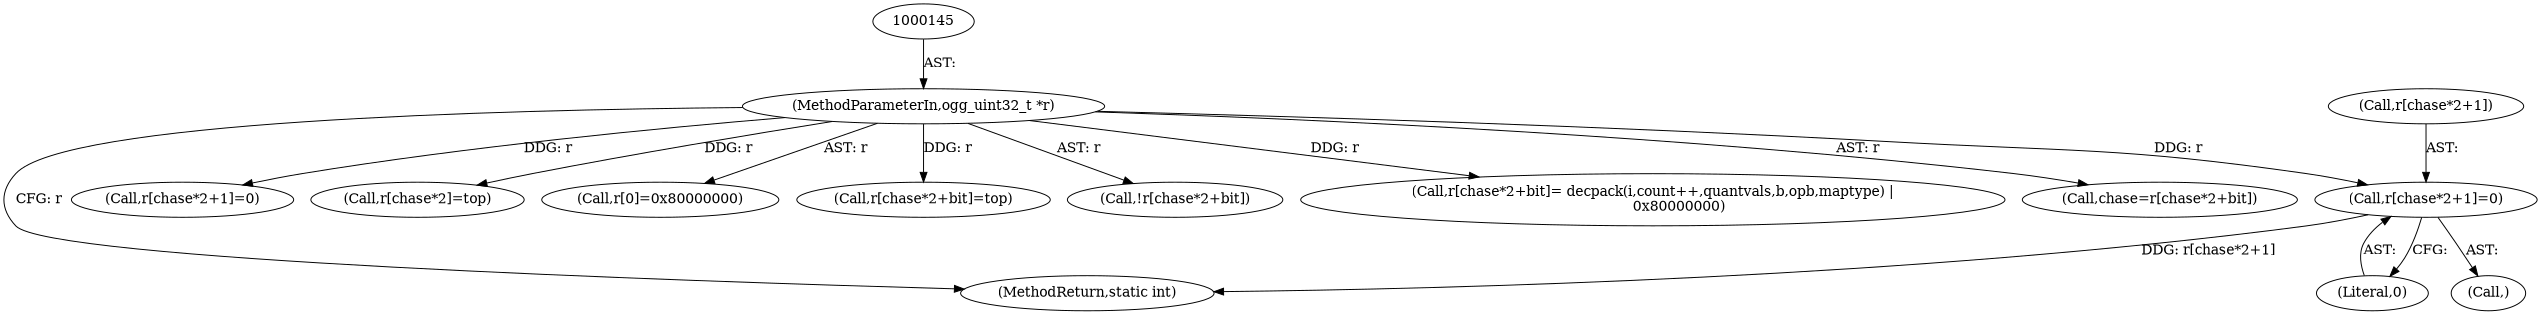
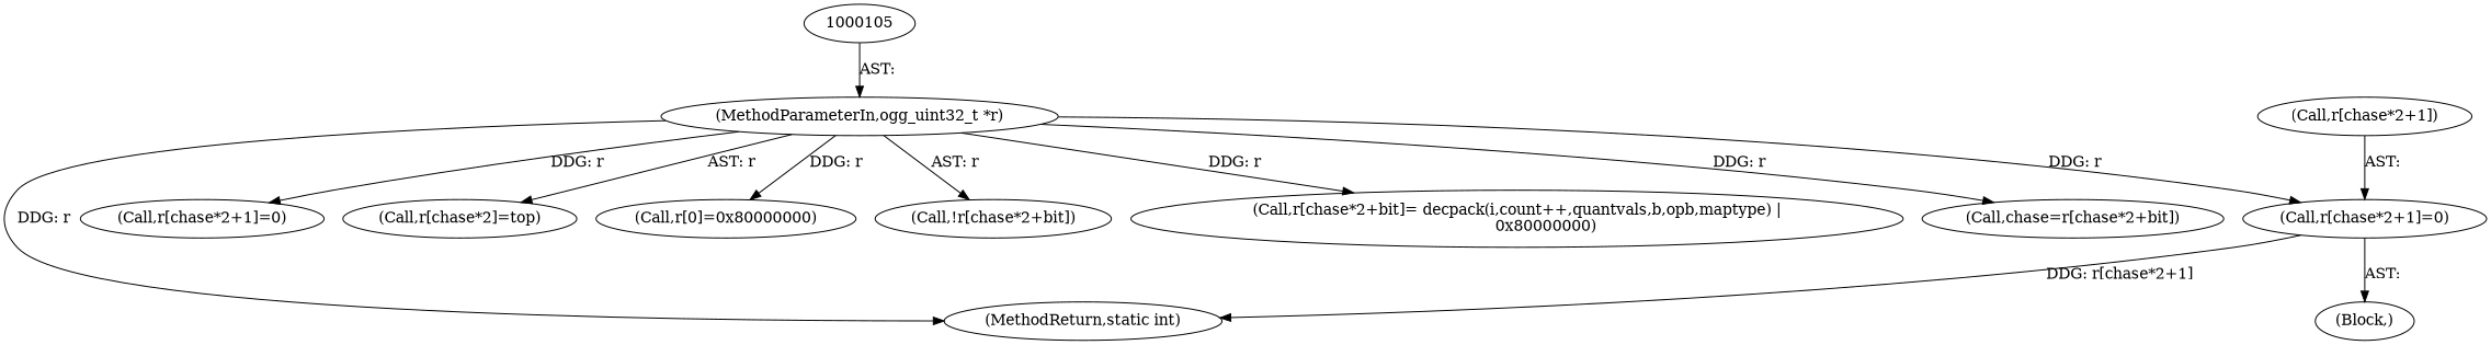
  digraph {
    n1 [label="(Call,r[chase*2+1]=0)"]
-   n2 [label="(Literal,0)"]
    n3 [label="(MethodReturn,static int)"]
-   n4 [label="(Call,)"]
+   n4 [label="(Block,)"]
    n5 [label="(MethodParameterIn,ogg_uint32_t *r)"]
    n6 [label="(Call,r[chase*2+1]=0)"]
    n7 [label="(Call,r[chase*2]=top)"]
    n8 [label="(Call,r[0]=0x80000000)"]
-   n9 [label="(Call,r[chase*2+bit]=top)"]
    n10 [label="(Call,!r[chase*2+bit])"]
    n11 [label="(Call,r[chase*2+bit]= decpack(i,count++,quantvals,b,opb,maptype) |\n            0x80000000)"]
    n12 [label="(Call,chase=r[chase*2+bit])"]
-   1000105 [label=1000145]
+   1000105
    n14 [label="(Call,r[chase*2+1])"]
-   n1 -> n2 [label="CFG: "]
    n1 -> n3 [label="DDG: r[chase*2+1]"]
    n1 -> n4 [label="AST: "]
-   n2 -> n1 [label="AST: "]
    n5 -> n1 [label="DDG: r"]
-   n5 -> n3 [label="CFG: r"]
+   n5 -> n3 [label="DDG: r"]
    n5 -> n6 [label="DDG: r"]
-   n5 -> n7 [label="DDG: r"]
-   n5 -> n8 [label="AST: r"]
-   n5 -> n9 [label="DDG: r"]
+   n5 -> n7 [label="AST: r"]
+   n5 -> n8 [label="DDG: r"]
    n5 -> n10 [label="AST: r"]
    n5 -> n11 [label="DDG: r"]
-   n5 -> n12 [label="AST: r"]
+   n5 -> n12 [label="DDG: r"]
    1000105 -> n5 [label="AST: "]
    n14 -> n1 [label="AST: "]
  }
